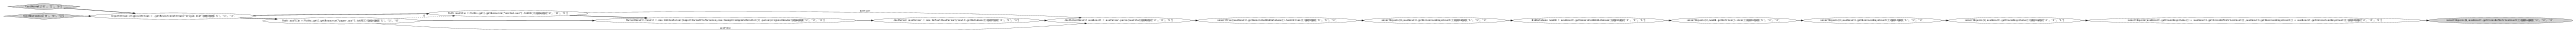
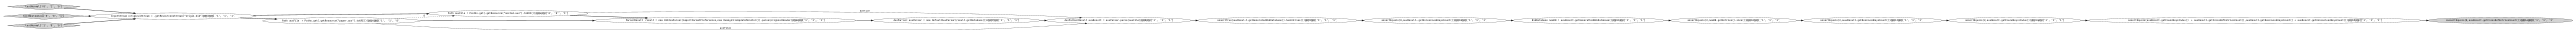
  digraph {
    rankdir=LR
    fontname="JetBrains Mono"
    node [fillcolor=white shape=ellipse style=filled fontname="JetBrains Mono"]
    edge [style=bold fontname="JetBrains Mono"]
    n1 [label="assertTrue(auxResult.getGeneratedBibDatabase().hasEntries())@@@9@@@['1', '1', '1']"]
    n2 [label="assertEquals(0,auxResult.getUnresolvedKeysCount())@@@10@@@['1', '1', '1']"]
    n3 [fillcolor=lightgray label="assertEquals(0,auxResult.getCrossRefEntriesCount())@@@16@@@['1', '1', '1']"]
    n4 [fillcolor=lightgray label="testNormal['0', '1', '0']" shape=diamond]
    n5 [label="InputStream originalStream = .getResourceAsStream(\"origin.bib\")@@@3@@@['1', '1', '1']"]
    n6 [fillcolor=lightgray label="testNestedAux['0', '0', '1']" shape=diamond]
    n7 [label="Path auxFile = Paths.get(.getResource(\"nested.aux\").toURI())@@@4@@@['0', '0', '1']"]
    n8 [label="ParserResult result = new BibtexParser(importFormatPreferences,new DummyFileUpdateMonitor()).parse(originalReader)@@@6@@@['1', '1', '1']"]
    n9 [label="AuxParserResult auxResult = auxParser.parse(auxFile)@@@8@@@['1', '1', '1']"]
    n10 [label="assertEquals(2,auxResult.getResolvedKeysCount())@@@13@@@['1', '1', '1']"]
    n11 [label="assertEquals(2,auxResult.getFoundKeysInAux())@@@14@@@['1', '1', '1']"]
    n12 [label="AuxParser auxParser = new DefaultAuxParser(result.getDatabase())@@@7@@@['1', '1', '1']"]
    n13 [label="Path auxFile = Paths.get(.getResource(\"paper.aux\").toURI())@@@4@@@['1', '1', '0']"]
    n14 [label="assertEquals(2,newDB.getEntries().size())@@@12@@@['1', '1', '1']"]
    n15 [label="assertEquals(auxResult.getFoundKeysInAux() + auxResult.getCrossRefEntriesCount(),auxResult.getResolvedKeysCount() + auxResult.getUnresolvedKeysCount())@@@15@@@['1', '1', '1']"]
+   n16 [fillcolor=lightgray label="testNormal['1', '0', '0']" shape=diamond]
    n17 [label="BibDatabase newDB = auxResult.getGeneratedBibDatabase()@@@11@@@['1', '1', '1']"]
    n1 -> n2
    n2 -> n17
    n4 -> n5
    n5 -> n7
    n5 -> n13
    n6 -> n5
    n7 -> n8
    n7 -> n9 [label=auxFile style=solid]
    n8 -> n12
    n9 -> n1
    n10 -> n11
    n11 -> n15
    n12 -> n9
    n13 -> n7 [label=0 style=dashed]
    n13 -> n8
    n13 -> n9 [label=auxFile style=solid]
    n14 -> n10
    n15 -> n3
+   n16 -> n5
    n17 -> n14
  }
